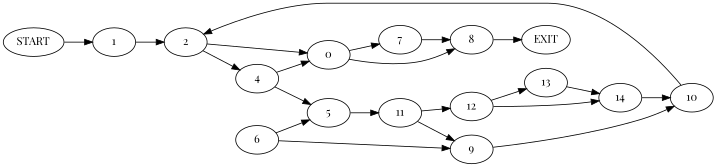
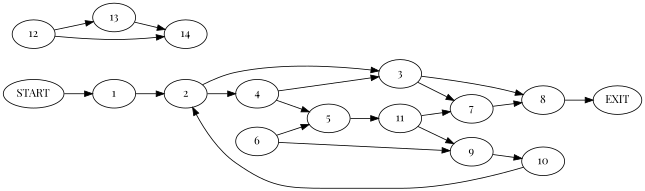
  digraph {
    fontname="Playfair Display"
    rankdir=LR
    node [fontname="Playfair Display"]
    edge [fontname="Playfair Display"]
    n1 [label=START]
    1
    2
-   3 [label=0]
+   3
    4
    7
    8
    5
    n9 [label=EXIT]
    11
    6
    9
    10
    12
    13
    14
    n1 -> 1
    1 -> 2
    2 -> 3
    2 -> 4
    3 -> 7
    3 -> 8
    4 -> 3
    4 -> 5
    7 -> 8
    8 -> n9
    5 -> 11
    11 -> 9
-   11 -> 12
+   11 -> 7
    6 -> 5
    6 -> 9
    9 -> 10
    10 -> 2
    12 -> 13
    12 -> 14
    13 -> 14
-   14 -> 10
  }
